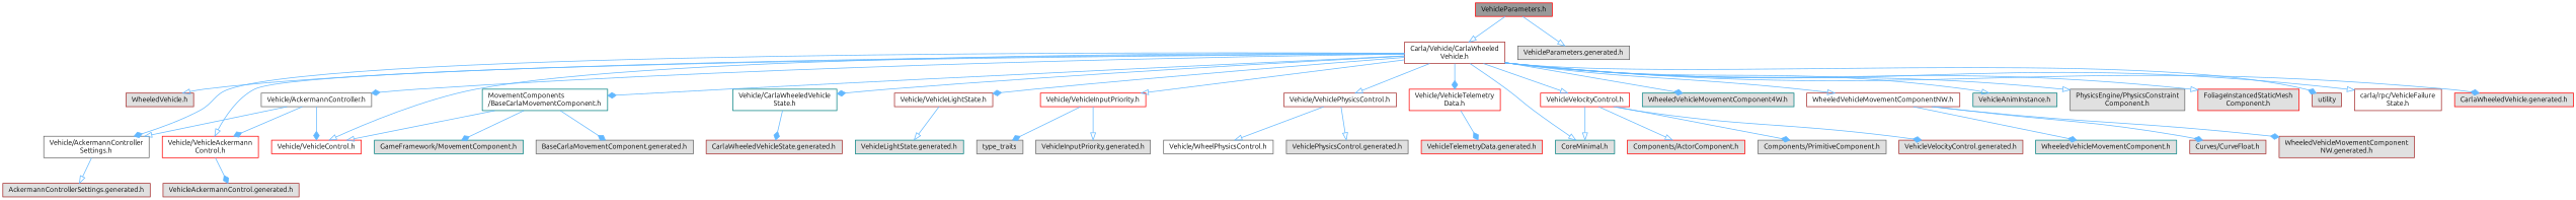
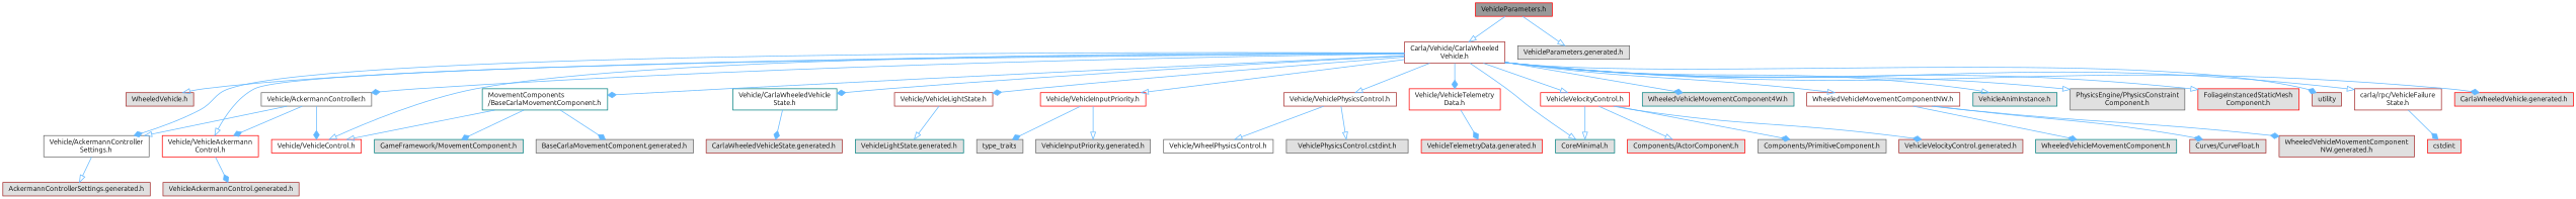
  digraph {
    fontname=Ubuntu
    node [color=brown fillcolor="#E0E0E0" fontname=Ubuntu fontsize=10 shape=box style=filled]
    edge [arrowhead=onormal color=steelblue1 fontname=Ubuntu fontsize=10 labelfontname=Helvetica labelfontsize=10 style=solid]
    n1 [color=red fillcolor=grey60 fontcolor=black height=0.2 label="VehicleParameters.h" width=0.4]
    n2 [fillcolor=white height=0.2 label="Carla/Vehicle/CarlaWheeled\lVehicle.h" width=0.4]
    n3 [color=gray40 height=0.2 label="VehicleParameters.generated.h" width=0.4]
    n4 [height=0.2 label="WheeledVehicle.h" width=0.4]
    n5 [color=gray40 fillcolor=white height=0.2 label="Vehicle/AckermannController.h" width=0.4]
    n6 [color=gray40 fillcolor=white height=0.2 label="Vehicle/AckermannController\lSettings.h" width=0.4]
    n7 [color=red fillcolor=white height=0.2 label="Vehicle/VehicleAckermann\lControl.h" width=0.4]
    n8 [color=red fillcolor=white height=0.2 label="Vehicle/VehicleControl.h" width=0.4]
    n9 [color=teal fillcolor=white height=0.2 label="Vehicle/CarlaWheeledVehicle\lState.h" width=0.4]
    n10 [fillcolor=white height=0.2 label="Vehicle/VehicleLightState.h" width=0.4]
    n11 [color=red fillcolor=white height=0.2 label="Vehicle/VehicleInputPriority.h" width=0.4]
    n12 [fillcolor=white height=0.2 label="Vehicle/VehiclePhysicsControl.h" width=0.4]
    n13 [color=red fillcolor=white height=0.2 label="Vehicle/VehicleTelemetry\lData.h" width=0.4]
    n14 [color=red fillcolor=white height=0.2 label="VehicleVelocityControl.h" width=0.4]
    n15 [color=teal height=0.2 label="CoreMinimal.h" width=0.4]
    n16 [color=teal height=0.2 label="WheeledVehicleMovementComponent4W.h" width=0.4]
    n17 [fillcolor=white height=0.2 label="WheeledVehicleMovementComponentNW.h" width=0.4]
    n18 [color=teal height=0.2 label="VehicleAnimInstance.h" width=0.4]
    n19 [color=gray40 height=0.2 label="PhysicsEngine/PhysicsConstraint\lComponent.h" width=0.4]
    n20 [color=teal fillcolor=white height=0.2 label="MovementComponents\l/BaseCarlaMovementComponent.h" width=0.4]
    n21 [color=red height=0.2 label="FoliageInstancedStaticMesh\lComponent.h" width=0.4]
    n22 [height=0.2 label=utility width=0.4]
    n23 [fillcolor=white height=0.2 label="carla/rpc/VehicleFailure\lState.h" width=0.4]
    n24 [color=red height=0.2 label="CarlaWheeledVehicle.generated.h" width=0.4]
    n25 [height=0.2 label="AckermannControllerSettings.generated.h" width=0.4]
    n26 [height=0.2 label="VehicleAckermannControl.generated.h" width=0.4]
    n27 [height=0.2 label="CarlaWheeledVehicleState.generated.h" width=0.4]
    n28 [color=teal height=0.2 label="VehicleLightState.generated.h" width=0.4]
    n29 [color=gray40 height=0.2 label=type_traits width=0.4]
    n30 [color=gray40 height=0.2 label="VehicleInputPriority.generated.h" width=0.4]
    n31 [color=gray40 fillcolor=white height=0.2 label="Vehicle/WheelPhysicsControl.h" width=0.4]
-   n32 [color=gray40 height=0.2 label="VehiclePhysicsControl.generated.h" width=0.4]
+   n32 [color=gray40 height=0.2 label="VehiclePhysicsControl.cstdint.h" width=0.4]
    n33 [color=red height=0.2 label="VehicleTelemetryData.generated.h" width=0.4]
    n34 [color=red height=0.2 label="Components/ActorComponent.h" width=0.4]
    n35 [color=gray40 height=0.2 label="Components/PrimitiveComponent.h" width=0.4]
    n36 [height=0.2 label="VehicleVelocityControl.generated.h" width=0.4]
    n37 [color=teal height=0.2 label="WheeledVehicleMovementComponent.h" width=0.4]
    n38 [height=0.2 label="Curves/CurveFloat.h" width=0.4]
    n39 [height=0.2 label="WheeledVehicleMovementComponent\lNW.generated.h" width=0.4]
    n40 [color=teal height=0.2 label="GameFramework/MovementComponent.h" width=0.4]
    n41 [color=gray40 height=0.2 label="BaseCarlaMovementComponent.generated.h" width=0.4]
+   n42 [color=red height=0.2 label=cstdint width=0.4]
    n1 -> n2
    n1 -> n3
    n2 -> n4
    n2 -> n5 [arrowhead=diamond]
    n2 -> n6 [arrowhead=diamond]
    n2 -> n7
    n2 -> n8
    n2 -> n9 [arrowhead=diamond]
    n2 -> n10 [arrowhead=diamond]
    n2 -> n11
    n2 -> n12
    n2 -> n13 [arrowhead=diamond]
    n2 -> n14
    n2 -> n15
    n2 -> n16 [arrowhead=diamond]
    n2 -> n17
    n2 -> n18
    n2 -> n19
    n2 -> n20 [arrowhead=diamond]
    n2 -> n21
    n2 -> n22 [arrowhead=diamond]
    n2 -> n23
    n2 -> n24 [arrowhead=diamond]
    n5 -> n6
    n5 -> n7 [arrowhead=diamond]
    n5 -> n8 [arrowhead=diamond]
    n6 -> n25
    n7 -> n26 [arrowhead=diamond]
    n9 -> n27 [arrowhead=diamond]
    n10 -> n28
    n11 -> n29 [arrowhead=diamond]
    n11 -> n30
    n12 -> n31
    n12 -> n32
    n13 -> n33 [arrowhead=diamond]
    n14 -> n15
    n14 -> n34
    n14 -> n35 [arrowhead=diamond]
    n14 -> n36 [arrowhead=diamond]
    n17 -> n37 [arrowhead=diamond]
    n17 -> n38 [arrowhead=diamond]
    n17 -> n39 [arrowhead=diamond]
    n20 -> n8
    n20 -> n40 [arrowhead=diamond]
    n20 -> n41 [arrowhead=diamond]
+   n23 -> n42 [arrowhead=diamond]
  }
